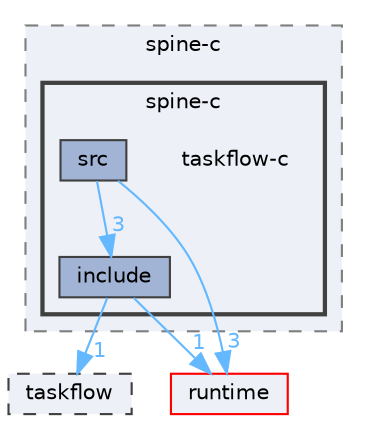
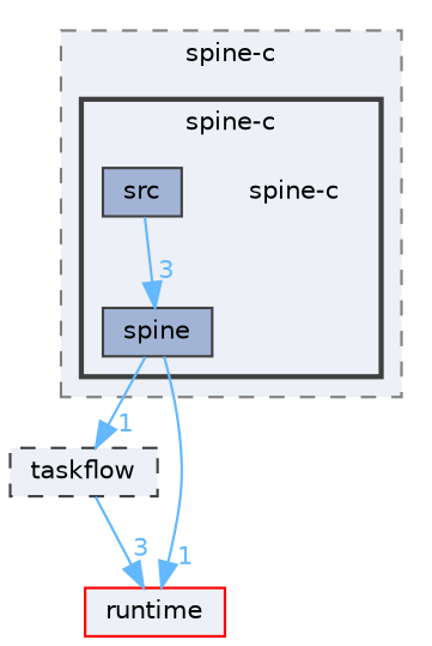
  digraph {
    compound=true
    node [fontname=Helvetica fontsize=10 shape=box color=grey25 fillcolor="#a2b4d6" style=filled]
    edge [color=steelblue1 fontcolor=steelblue1 fontname=Helvetica fontsize=10 headlabel=1 labeldistance=1.5 labelfontname=Helvetica labelfontsize=10]
-   n1 [height=0.2 label="taskflow-c" shape=plaintext width=0.4 color="" fillcolor="" style=""]
-   n2 [height=0.2 label=include width=0.4]
+   n1 [height=0.2 label="spine-c" shape=plaintext width=0.4 color="" fillcolor="" style=""]
+   n2 [height=0.2 label=spine width=0.4]
    n3 [height=0.2 label=src width=0.4]
    n4 [fillcolor="#edf0f7" height=0.2 label=taskflow style="filled,dashed" width=0.4]
    n5 [color=red fillcolor="#edf0f7" height=0.2 label=runtime width=0.4]
    subgraph cluster_1 {
      bgcolor="#edf0f7"
      fontname=Helvetica
      fontsize=10
      label="spine-c"
      pencolor=grey50
      style="filled,dashed"
      subgraph cluster_2 {
        bgcolor="#edf0f7"
        fontname=Helvetica
        fontsize=10
        label="spine-c"
        pencolor=grey25
        style="filled,bold"
        n1
        n2
        n3
      }
    }
    n2 -> n4
    n2 -> n5
    n3 -> n2 [headlabel=3]
-   n3 -> n5 [headlabel=3]
+   n4 -> n5 [headlabel=3]
  }
